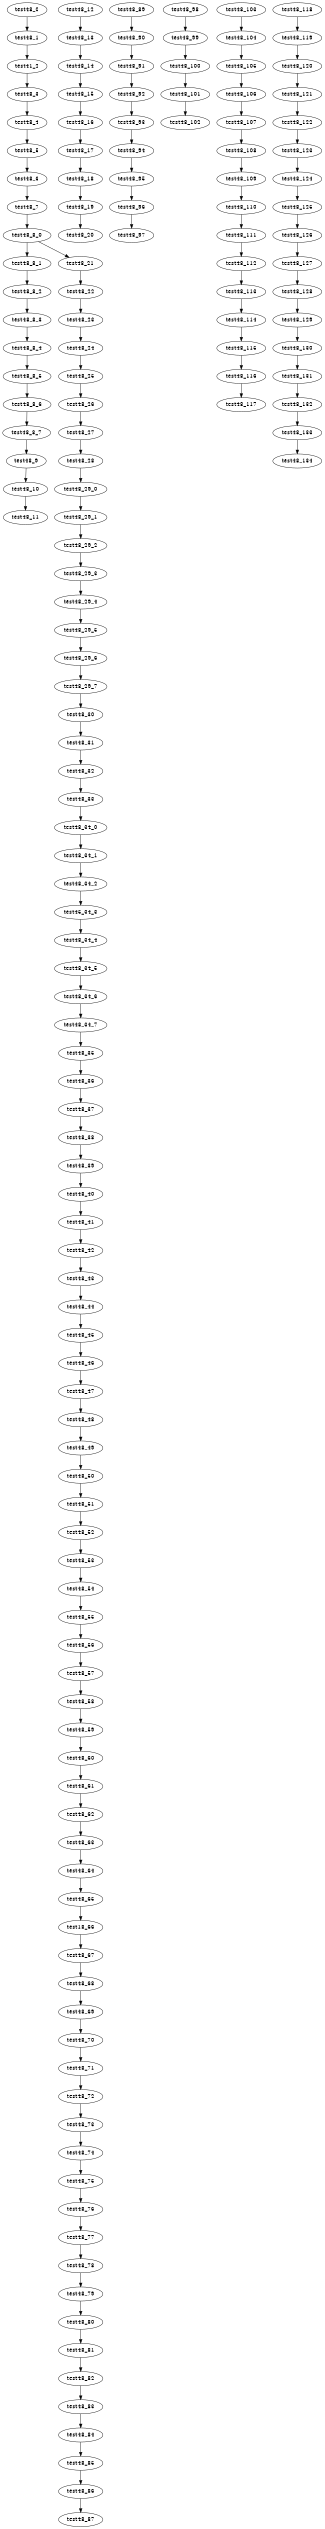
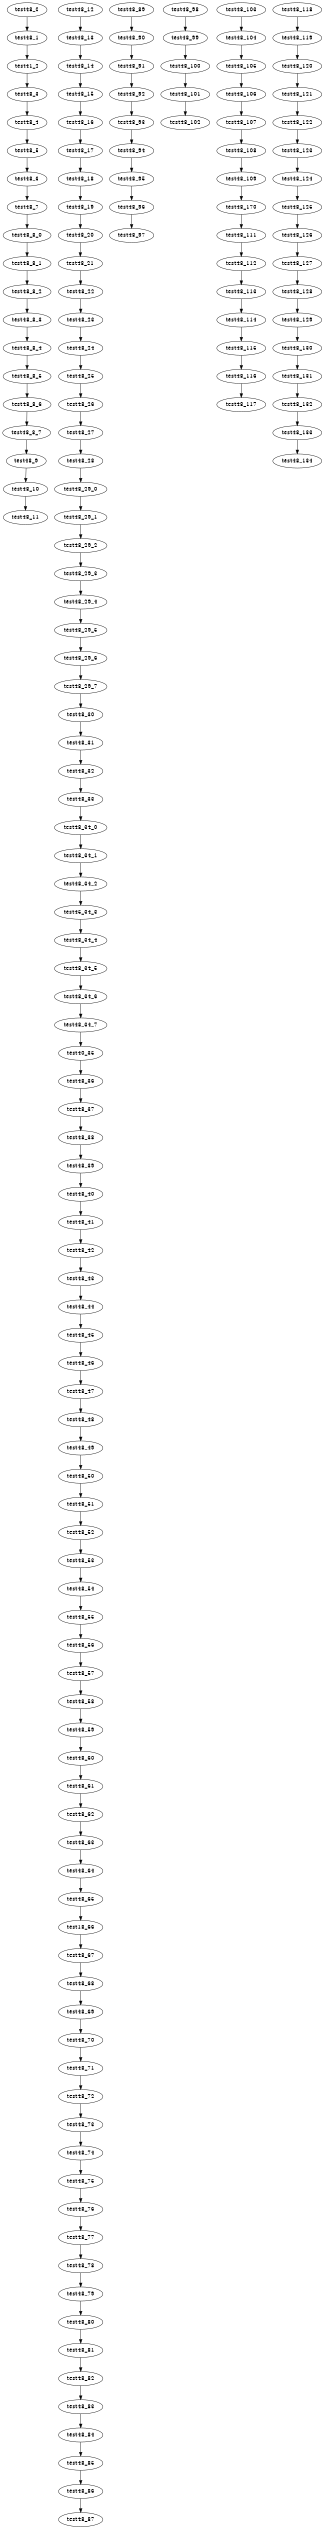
  digraph {
    test48_0
    test48_1
    n3 [label=test41_2]
    test48_3
    test48_4
    test48_5
    test48_6
    test48_7
    test48_8_0
    test48_8_1
    test48_8_2
    test48_8_3
    test48_8_4
    test48_8_5
    test48_8_6
    test48_8_7
    test48_9
    test48_10
    test48_11
    test48_12
    test48_13
    test48_14
    test48_15
    test48_16
    test48_17
    test48_18
    test48_19
    test48_20
    test48_21
    test48_22
    test48_23
    test48_24
    test48_25
    test48_26
    test48_27
    test48_28
    test48_29_0
    test48_29_1
    test48_29_2
    test48_29_3
    test48_29_4
    test48_29_5
    test48_29_6
    test48_29_7
    test48_30
    test48_31
    test48_32
    test48_33
    test48_34_0
    test48_34_1
    test48_34_2
    n52 [label=test45_34_3]
    test48_34_4
    test48_34_5
    test48_34_6
    test48_34_7
-   test48_35
+   test48_35 [label=test40_35]
    test48_36
    test48_37
    test48_38
    test48_39
    test48_40
    test48_41
    test48_42
    test48_43
    test48_44
    test48_45
    test48_46
    test48_47
    test48_48
    test48_49
    test48_50
    test48_51
    test48_52
    test48_53
    test48_54
    test48_55
    test48_56
    test48_57
    test48_58
    test48_59
    test48_60
    test48_61
    test48_62
    test48_63
    test48_64
    test48_65
    n88 [label=test18_66]
    test48_67
    test48_68
    test48_69
    test48_70
    test48_71
    test48_72
    test48_73
    test48_74
    test48_75
    test48_76
    test48_77
    test48_78
    test48_79
    test48_80
    test48_81
    test48_82
    test48_83
    test48_84
    test48_85
    test48_86
    test48_87
    test48_89
    test48_90
    test48_91
    test48_92
    test48_93
    test48_94
    test48_95
    test48_96
    test48_97
    test48_98
    test48_99
    test48_100
    test48_101
    test48_102
    test48_103
    test48_104
    test48_105
    test48_106
    test48_107
    test48_108
    test48_109
-   test48_110
+   test48_110 [label=test48_170]
    test48_111
    test48_112
    test48_113
    test48_114
    test48_115
    test48_116
    test48_117
    test48_118
    test48_119
    test48_120
    test48_121
    test48_122
    test48_123
    test48_124
    test48_125
    test48_126
    test48_127
    test48_128
    test48_129
    test48_130
    test48_131
    test48_132
    test48_133
    test48_134
    test48_0 -> test48_1
    test48_1 -> n3
    n3 -> test48_3
    test48_3 -> test48_4
    test48_4 -> test48_5
    test48_5 -> test48_6
    test48_6 -> test48_7
    test48_7 -> test48_8_0
    test48_8_0 -> test48_8_1
    test48_8_1 -> test48_8_2
    test48_8_2 -> test48_8_3
    test48_8_3 -> test48_8_4
    test48_8_4 -> test48_8_5
    test48_8_5 -> test48_8_6
    test48_8_6 -> test48_8_7
    test48_8_7 -> test48_9
    test48_9 -> test48_10
    test48_10 -> test48_11
    test48_12 -> test48_13
    test48_13 -> test48_14
    test48_14 -> test48_15
    test48_15 -> test48_16
    test48_16 -> test48_17
    test48_17 -> test48_18
    test48_18 -> test48_19
    test48_19 -> test48_20
-   test48_8_0 -> test48_21
+   test48_20 -> test48_21
    test48_21 -> test48_22
    test48_22 -> test48_23
    test48_23 -> test48_24
    test48_24 -> test48_25
    test48_25 -> test48_26
    test48_26 -> test48_27
    test48_27 -> test48_28
    test48_28 -> test48_29_0
    test48_29_0 -> test48_29_1
    test48_29_1 -> test48_29_2
    test48_29_2 -> test48_29_3
    test48_29_3 -> test48_29_4
    test48_29_4 -> test48_29_5
    test48_29_5 -> test48_29_6
    test48_29_6 -> test48_29_7
    test48_29_7 -> test48_30
    test48_30 -> test48_31
    test48_31 -> test48_32
    test48_32 -> test48_33
    test48_33 -> test48_34_0
    test48_34_0 -> test48_34_1
    test48_34_1 -> test48_34_2
    test48_34_2 -> n52
    n52 -> test48_34_4
    test48_34_4 -> test48_34_5
    test48_34_5 -> test48_34_6
    test48_34_6 -> test48_34_7
    test48_34_7 -> test48_35
    test48_35 -> test48_36
    test48_36 -> test48_37
    test48_37 -> test48_38
    test48_38 -> test48_39
    test48_39 -> test48_40
    test48_40 -> test48_41
    test48_41 -> test48_42
    test48_42 -> test48_43
    test48_43 -> test48_44
    test48_44 -> test48_45
    test48_45 -> test48_46
    test48_46 -> test48_47
    test48_47 -> test48_48
    test48_48 -> test48_49
    test48_49 -> test48_50
    test48_50 -> test48_51
    test48_51 -> test48_52
    test48_52 -> test48_53
    test48_53 -> test48_54
    test48_54 -> test48_55
    test48_55 -> test48_56
    test48_56 -> test48_57
    test48_57 -> test48_58
    test48_58 -> test48_59
    test48_59 -> test48_60
    test48_60 -> test48_61
    test48_61 -> test48_62
    test48_62 -> test48_63
    test48_63 -> test48_64
    test48_64 -> test48_65
    test48_65 -> n88
    n88 -> test48_67
    test48_67 -> test48_68
    test48_68 -> test48_69
    test48_69 -> test48_70
    test48_70 -> test48_71
    test48_71 -> test48_72
    test48_72 -> test48_73
    test48_73 -> test48_74
    test48_74 -> test48_75
    test48_75 -> test48_76
    test48_76 -> test48_77
    test48_77 -> test48_78
    test48_78 -> test48_79
    test48_79 -> test48_80
    test48_80 -> test48_81
    test48_81 -> test48_82
    test48_82 -> test48_83
    test48_83 -> test48_84
    test48_84 -> test48_85
    test48_85 -> test48_86
    test48_86 -> test48_87
    test48_89 -> test48_90
    test48_90 -> test48_91
    test48_91 -> test48_92
    test48_92 -> test48_93
    test48_93 -> test48_94
    test48_94 -> test48_95
    test48_95 -> test48_96
    test48_96 -> test48_97
    test48_98 -> test48_99
    test48_99 -> test48_100
    test48_100 -> test48_101
    test48_101 -> test48_102
    test48_103 -> test48_104
    test48_104 -> test48_105
    test48_105 -> test48_106
    test48_106 -> test48_107
    test48_107 -> test48_108
    test48_108 -> test48_109
    test48_109 -> test48_110
    test48_110 -> test48_111
    test48_111 -> test48_112
    test48_112 -> test48_113
    test48_113 -> test48_114
    test48_114 -> test48_115
    test48_115 -> test48_116
    test48_116 -> test48_117
    test48_118 -> test48_119
    test48_119 -> test48_120
    test48_120 -> test48_121
    test48_121 -> test48_122
    test48_122 -> test48_123
    test48_123 -> test48_124
    test48_124 -> test48_125
    test48_125 -> test48_126
    test48_126 -> test48_127
    test48_127 -> test48_128
    test48_128 -> test48_129
    test48_129 -> test48_130
    test48_130 -> test48_131
    test48_131 -> test48_132
    test48_132 -> test48_133
    test48_133 -> test48_134
  }
